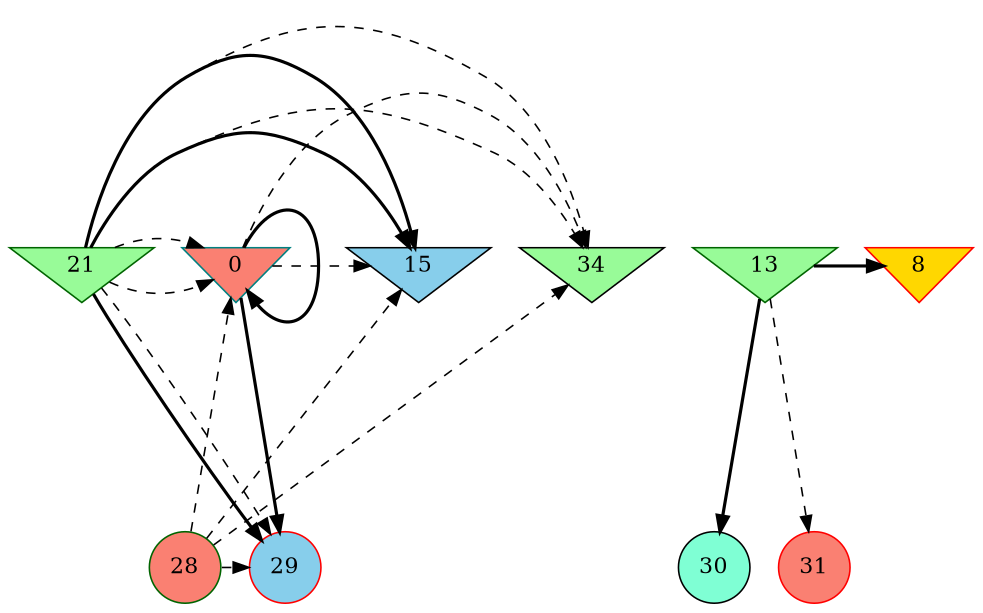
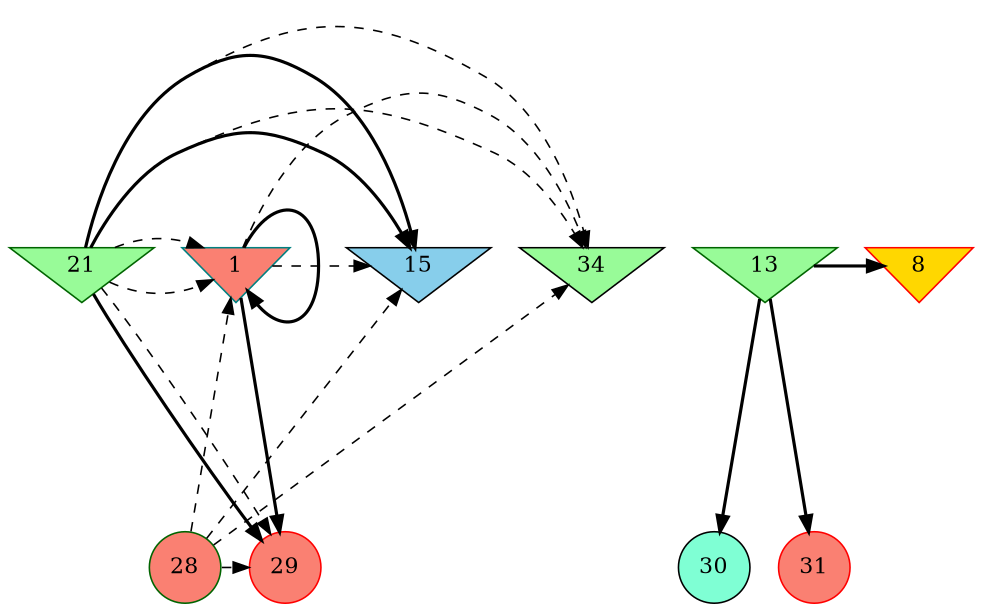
  digraph {
    ranksep=2.0
    node [color=red fillcolor=salmon shape=invtriangle style=filled]
    edge [style=dashed]
-   1 [color=teal label=0]
+   1 [color=teal]
    8 [fillcolor=gold]
    13 [color=darkgreen fillcolor=palegreen]
    n4 [color=black fillcolor=palegreen label=34]
    15 [color=black fillcolor=skyblue]
    21 [color=darkgreen fillcolor=palegreen]
    28 [color=darkgreen shape=circle]
-   29 [fillcolor=skyblue shape=circle]
+   29 [shape=circle]
    30 [color=black fillcolor=aquamarine shape=circle]
    31 [shape=circle]
    subgraph sub_1 {
      rank=same
      1
      8
      13
      n4
      15
      21
    }
    subgraph sub_2 {
      rank=same
      28
      29
    }
    subgraph sub_3 {
      rank=same
      30
      31
    }
    1 -> 1 [style=bold]
    1 -> n4
    1 -> 15
    1 -> 29 [style=bold]
    13 -> 8 [style=bold]
    13 -> 30 [style=bold]
-   13 -> 31
+   13 -> 31 [style=bold]
    21 -> 1
    21 -> 1
    21 -> n4
    21 -> n4
    21 -> 15 [style=bold]
    21 -> 15 [style=bold]
    21 -> 29 [style=bold]
    21 -> 29
    28 -> 1
    28 -> n4
    28 -> 15
    28 -> 29
  }
